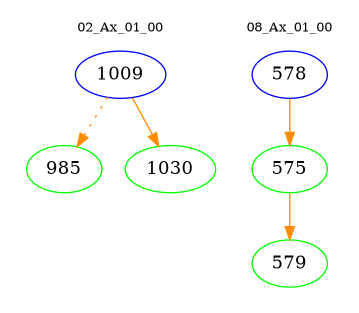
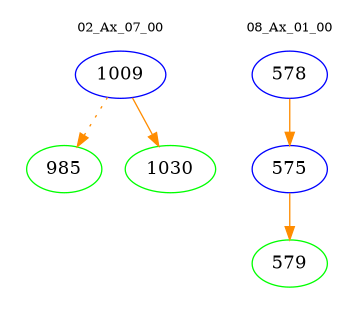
  digraph {
    node [color=green]
    edge [color=darkorange style=solid]
    n1 [color=blue label=1009]
    n2 [label=985]
    n3 [label=1030]
    n4 [color=blue label=578]
-   n5 [label=575]
+   n5 [color=blue label=575]
    n6 [label=579]
    subgraph cluster_1 {
      color=white
      fontsize=10
-     label="02_Ax_01_00"
+     label="02_Ax_07_00"
      n1
      n2
      n3
    }
    subgraph cluster_2 {
      color=white
      fontsize=10
      label="08_Ax_01_00"
      n4
      n5
      n6
    }
    n1 -> n2 [style=dotted]
    n1 -> n3
    n4 -> n5
    n5 -> n6
  }
